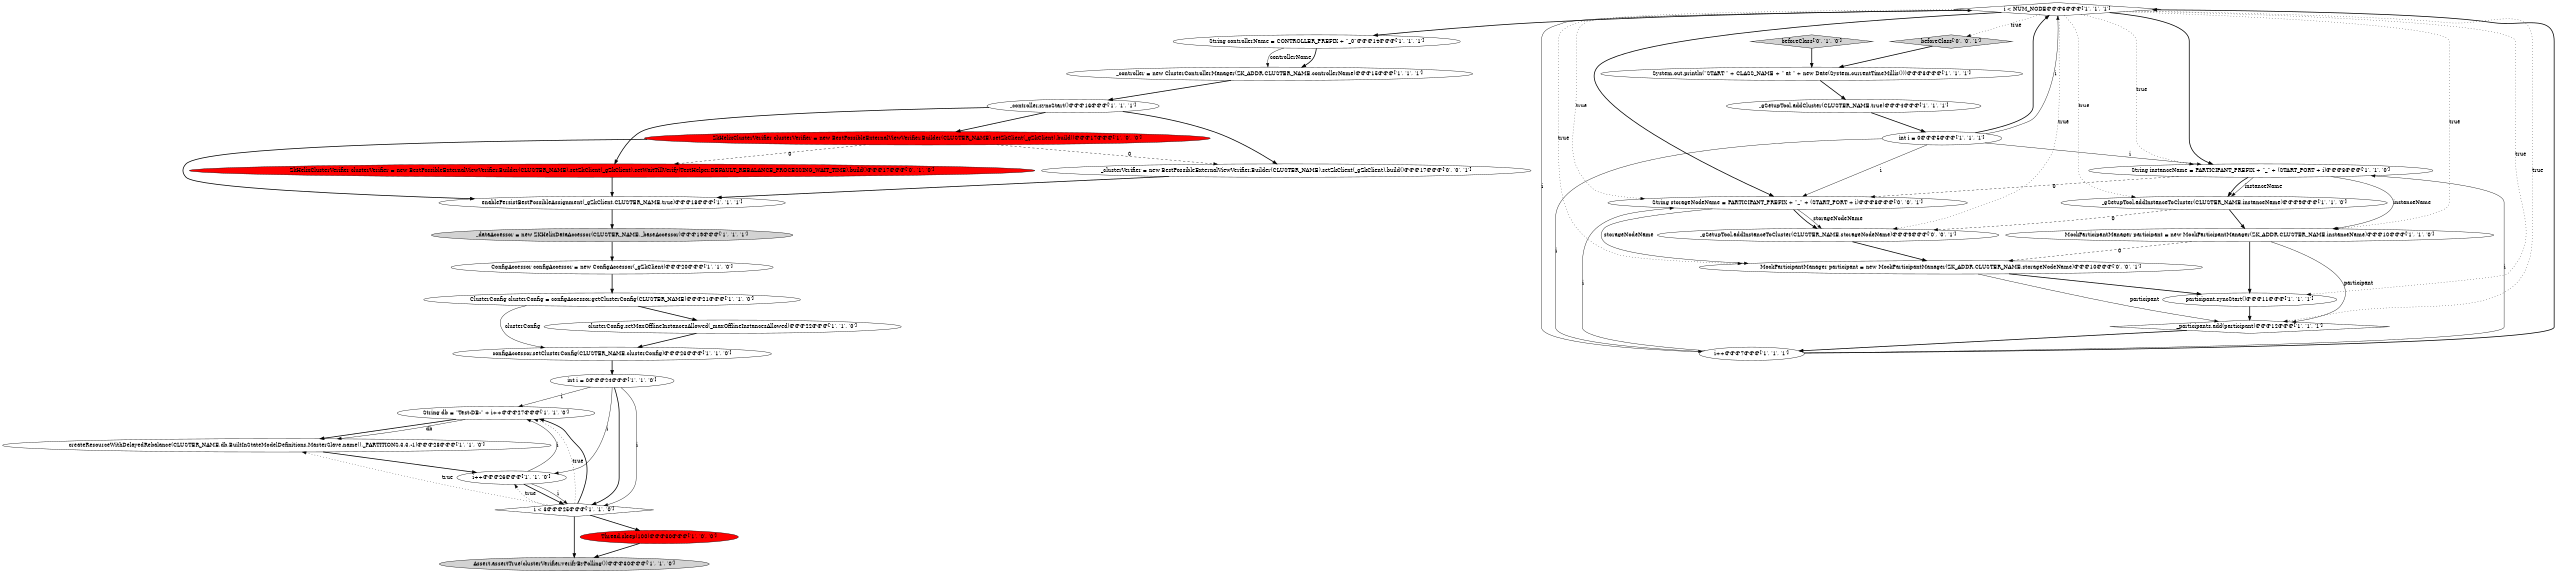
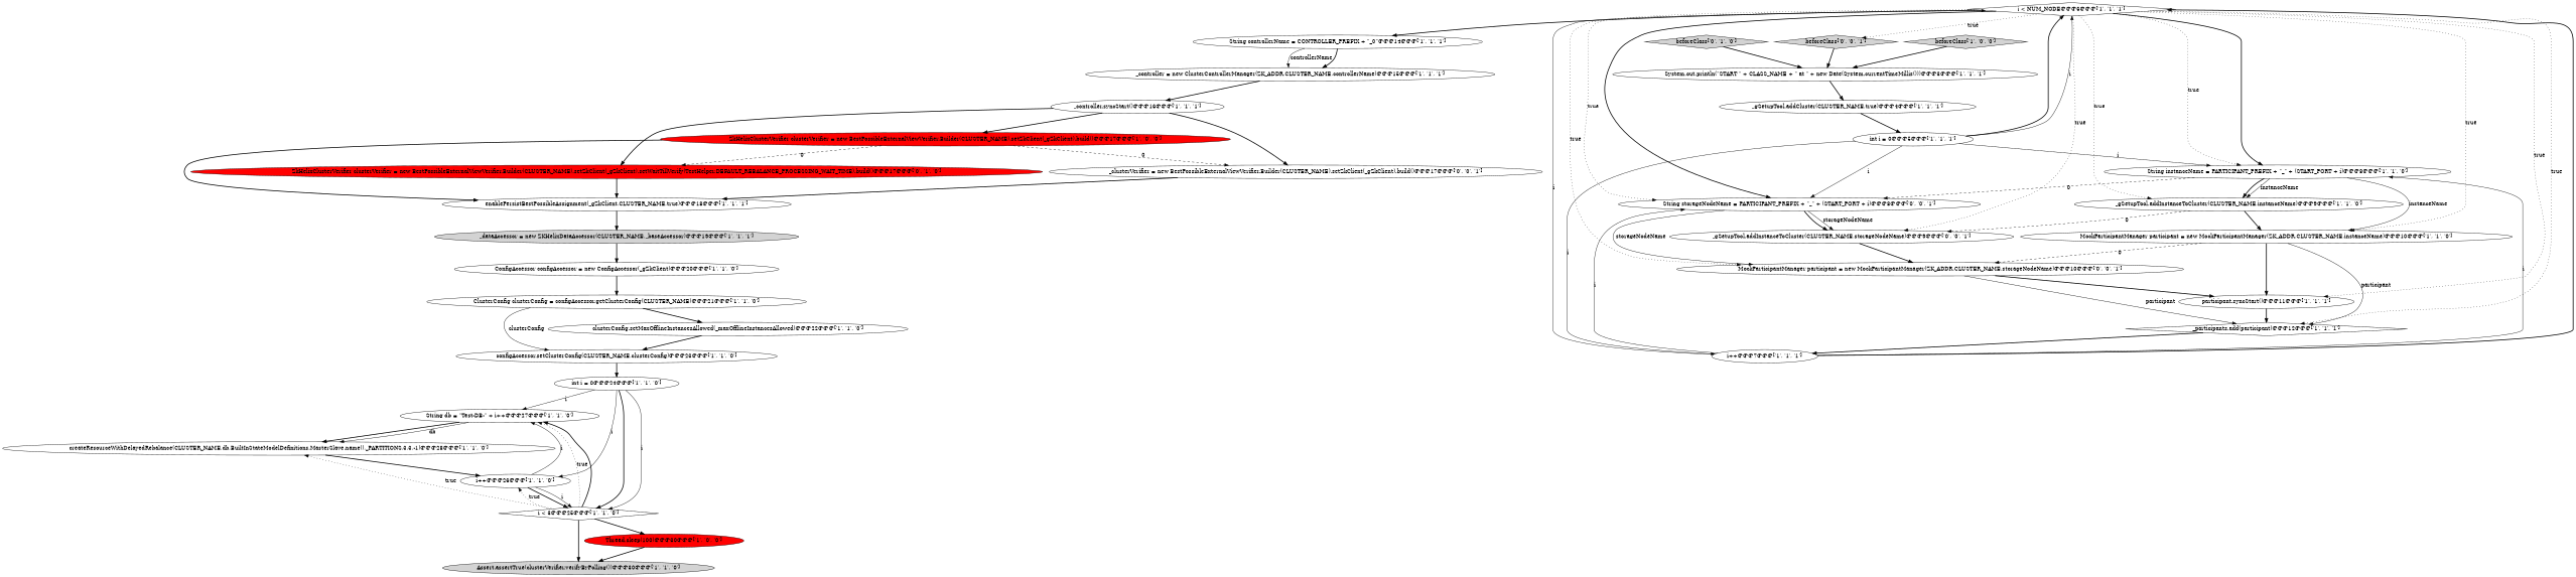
  digraph {
    node [fillcolor=white shape=ellipse style=filled]
    edge [style=bold]
    n1 [label="String db = \"Test-DB-\" + i++@@@27@@@['1', '1', '0']"]
    n2 [label="createResourceWithDelayedRebalance(CLUSTER_NAME,db,BuiltInStateModelDefinitions.MasterSlave.name(),_PARTITIONS,3,3,-1)@@@28@@@['1', '1', '0']"]
    n3 [label="i++@@@26@@@['1', '1', '0']"]
    n4 [label="enablePersistBestPossibleAssignment(_gZkClient,CLUSTER_NAME,true)@@@18@@@['1', '1', '1']"]
    n5 [fillcolor=lightgray label="_dataAccessor = new ZKHelixDataAccessor(CLUSTER_NAME,_baseAccessor)@@@19@@@['1', '1', '1']"]
    n6 [label="ConfigAccessor configAccessor = new ConfigAccessor(_gZkClient)@@@20@@@['1', '1', '0']"]
    n7 [label="clusterConfig.setMaxOfflineInstancesAllowed(_maxOfflineInstancesAllowed)@@@22@@@['1', '1', '0']"]
    n8 [label="configAccessor.setClusterConfig(CLUSTER_NAME,clusterConfig)@@@23@@@['1', '1', '0']"]
    n9 [label="int i = 0@@@24@@@['1', '1', '0']"]
    n10 [label="i < 3@@@25@@@['1', '1', '0']" shape=diamond]
    n11 [fillcolor=red label="Thread.sleep(100)@@@30@@@['1', '0', '0']"]
    n12 [fillcolor=lightgray label="Assert.assertTrue(clusterVerifier.verifyByPolling())@@@30@@@['1', '1', '0']"]
+   n13 [fillcolor=lightgray label="beforeClass['1', '0', '0']" shape=diamond]
    n14 [label="System.out.println(\"START \" + CLASS_NAME + \" at \" + new Date(System.currentTimeMillis()))@@@3@@@['1', '1', '1']"]
    n15 [label="_gSetupTool.addCluster(CLUSTER_NAME,true)@@@4@@@['1', '1', '1']"]
    n16 [label="int i = 0@@@5@@@['1', '1', '1']"]
    n17 [label="i < NUM_NODE@@@6@@@['1', '1', '1']" shape=diamond]
    n18 [label="String instanceName = PARTICIPANT_PREFIX + \"_\" + (START_PORT + i)@@@8@@@['1', '1', '0']"]
    n19 [label="i++@@@7@@@['1', '1', '1']"]
    n20 [label="String storageNodeName = PARTICIPANT_PREFIX + \"_\" + (START_PORT + i)@@@8@@@['0', '0', '1']"]
    n21 [fillcolor=lightgray label="beforeClass['0', '1', '0']" shape=diamond]
    n22 [label="ClusterConfig clusterConfig = configAccessor.getClusterConfig(CLUSTER_NAME)@@@21@@@['1', '1', '0']"]
    n23 [label="_gSetupTool.addInstanceToCluster(CLUSTER_NAME,storageNodeName)@@@9@@@['0', '0', '1']"]
    n24 [label="MockParticipantManager participant = new MockParticipantManager(ZK_ADDR,CLUSTER_NAME,instanceName)@@@10@@@['1', '1', '0']"]
    n25 [label="String controllerName = CONTROLLER_PREFIX + \"_0\"@@@14@@@['1', '1', '1']"]
    n26 [label="participant.syncStart()@@@11@@@['1', '1', '1']"]
    n27 [label="_participants.add(participant)@@@12@@@['1', '1', '1']" shape=diamond]
    n28 [label="_gSetupTool.addInstanceToCluster(CLUSTER_NAME,instanceName)@@@9@@@['1', '1', '0']"]
    n29 [label="MockParticipantManager participant = new MockParticipantManager(ZK_ADDR,CLUSTER_NAME,storageNodeName)@@@10@@@['0', '0', '1']"]
    n30 [fillcolor=lightgray label="beforeClass['0', '0', '1']" shape=diamond]
    n31 [label="_controller = new ClusterControllerManager(ZK_ADDR,CLUSTER_NAME,controllerName)@@@15@@@['1', '1', '1']"]
    n32 [fillcolor=red label="ZkHelixClusterVerifier clusterVerifier = new BestPossibleExternalViewVerifier.Builder(CLUSTER_NAME).setZkClient(_gZkClient).setWaitTillVerify(TestHelper.DEFAULT_REBALANCE_PROCESSING_WAIT_TIME).build()@@@17@@@['0', '1', '0']"]
    n33 [label="_controller.syncStart()@@@16@@@['1', '1', '1']"]
    n34 [fillcolor=red label="ZkHelixClusterVerifier clusterVerifier = new BestPossibleExternalViewVerifier.Builder(CLUSTER_NAME).setZkClient(_gZkClient).build()@@@17@@@['1', '0', '0']"]
    n35 [label="_clusterVerifier = new BestPossibleExternalViewVerifier.Builder(CLUSTER_NAME).setZkClient(_gZkClient).build()@@@17@@@['0', '0', '1']"]
    n1 -> n2
    n1 -> n2 [label=db style=solid]
    n2 -> n3
    n3 -> n1 [label=i style=solid]
    n3 -> n10
    n3 -> n10 [label=i style=solid]
    n4 -> n5
    n5 -> n6
    n6 -> n22
    n7 -> n8
    n8 -> n9
    n9 -> n1 [label=i style=solid]
    n9 -> n3 [label=i style=solid]
    n9 -> n10
    n9 -> n10 [label=i style=solid]
    n10 -> n1 [label=true style=dotted]
    n10 -> n1
    n10 -> n2 [label=true style=dotted]
    n10 -> n3 [label=true style=dotted]
    n10 -> n11
    n10 -> n12
    n11 -> n12
+   n13 -> n14
    n14 -> n15
    n15 -> n16
    n16 -> n17
    n16 -> n17 [label=i style=solid]
    n16 -> n18 [label=i style=solid]
    n16 -> n19 [label=i style=solid]
    n16 -> n20 [label=i style=solid]
    n17 -> n18 [label=true style=dotted]
    n17 -> n18
    n17 -> n20 [label=true style=dotted]
    n17 -> n20
    n17 -> n23 [label=true style=dotted]
    n17 -> n24 [label=true style=dotted]
    n17 -> n25
    n17 -> n26 [label=true style=dotted]
    n17 -> n27 [label=true style=dotted]
    n17 -> n28 [label=true style=dotted]
    n17 -> n29 [label=true style=dotted]
    n17 -> n30 [label=true style=dotted]
    n18 -> n20 [label=0 style=dashed]
    n18 -> n24 [label=instanceName style=solid]
    n18 -> n28 [label=instanceName style=solid]
    n18 -> n28
    n19 -> n17
    n19 -> n17 [label=i style=solid]
    n19 -> n18 [label=i style=solid]
    n19 -> n20 [label=i style=solid]
    n20 -> n23 [label=storageNodeName style=solid]
    n20 -> n23
    n20 -> n29 [label=storageNodeName style=solid]
    n21 -> n14
    n22 -> n7
    n22 -> n8 [label=clusterConfig style=solid]
    n23 -> n29
    n24 -> n26
    n24 -> n27 [label=participant style=solid]
    n24 -> n29 [label=0 style=dashed]
    n25 -> n31 [label=controllerName style=solid]
    n25 -> n31
    n26 -> n27
    n27 -> n19
    n28 -> n23 [label=0 style=dashed]
    n28 -> n24
    n29 -> n26
    n29 -> n27 [label=participant style=solid]
    n30 -> n14
    n31 -> n33
    n32 -> n4
    n33 -> n32
    n33 -> n34
    n33 -> n35
    n34 -> n4
    n34 -> n32 [label=0 style=dashed]
    n34 -> n35 [label=0 style=dashed]
    n35 -> n4
  }
